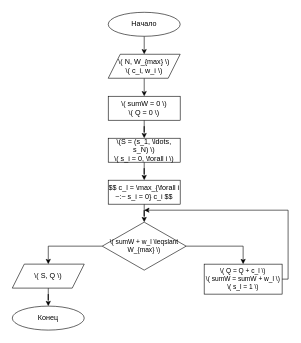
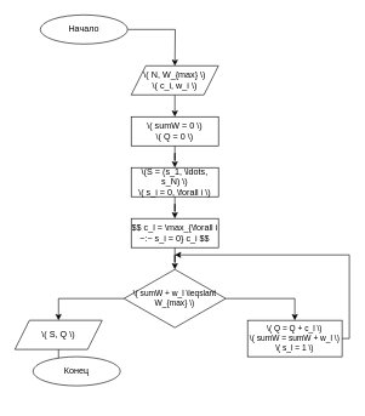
  <mxCell id="0" />
  <mxCell id="1" parent="0" />
  <mxCell id="2" style="edgeStyle=orthogonalEdgeStyle;rounded=0;orthogonalLoop=1;jettySize=auto;html=1;entryX=0.5;entryY=0;entryDx=0;entryDy=0;" parent="1" source="3" edge="1"><mxGeometry relative="1" as="geometry"><mxPoint x="240" y="90" as="targetPoint" /></mxGeometry></mxCell>
- <mxCell id="3" value="Начало" style="ellipse;whiteSpace=wrap;html=1;" parent="1" vertex="1"><mxGeometry x="180" y="20" width="120" height="40" as="geometry" /></mxCell>
+ <mxCell id="3" value="Начало" style="ellipse;whiteSpace=wrap;html=1;" parent="1" vertex="1"><mxGeometry x="55" y="20" width="120" height="40" as="geometry" /></mxCell>
  <mxCell id="4" style="edgeStyle=orthogonalEdgeStyle;rounded=0;orthogonalLoop=1;jettySize=auto;html=1;entryX=0.5;entryY=0;entryDx=0;entryDy=0;" parent="1" target="6" edge="1"><mxGeometry relative="1" as="geometry"><mxPoint x="240" y="130" as="sourcePoint" /></mxGeometry></mxCell>
  <mxCell id="5" style="edgeStyle=orthogonalEdgeStyle;rounded=0;orthogonalLoop=1;jettySize=auto;html=1;entryX=0.5;entryY=0;entryDx=0;entryDy=0;" parent="1" source="6" target="8" edge="1"><mxGeometry relative="1" as="geometry" /></mxCell>
  <mxCell id="6" value="\( sumW = 0 \)&lt;br&gt;\( Q = 0 \)" style="rounded=0;whiteSpace=wrap;html=1;" parent="1" vertex="1"><mxGeometry x="180" y="160" width="120" height="40" as="geometry" /></mxCell>
  <mxCell id="7" style="edgeStyle=orthogonalEdgeStyle;rounded=0;orthogonalLoop=1;jettySize=auto;html=1;entryX=0.5;entryY=0;entryDx=0;entryDy=0;" parent="1" source="8" target="10" edge="1"><mxGeometry relative="1" as="geometry" /></mxCell>
  <mxCell id="8" value="\(S = (s_1, \ldots, s_N) \)&lt;br&gt;\( s_i = 0, \forall i \)" style="rounded=0;whiteSpace=wrap;html=1;" parent="1" vertex="1"><mxGeometry x="180" y="230" width="120" height="40" as="geometry" /></mxCell>
  <mxCell id="9" style="edgeStyle=orthogonalEdgeStyle;rounded=0;orthogonalLoop=1;jettySize=auto;html=1;entryX=0.5;entryY=0;entryDx=0;entryDy=0;fontSize=11;" parent="1" source="10" target="13" edge="1"><mxGeometry relative="1" as="geometry" /></mxCell>
  <mxCell id="10" value="$$ c_l = \max_{\forall i ~:~ s_i = 0} c_i $$" style="rounded=0;whiteSpace=wrap;html=1;" parent="1" vertex="1"><mxGeometry x="180" y="300" width="120" height="40" as="geometry" /></mxCell>
  <mxCell id="11" value="" style="edgeStyle=orthogonalEdgeStyle;rounded=0;orthogonalLoop=1;jettySize=auto;html=1;fontSize=11;entryX=0.5;entryY=0;entryDx=0;entryDy=0;" parent="1" source="13" target="15" edge="1"><mxGeometry relative="1" as="geometry" /></mxCell>
  <mxCell id="12" style="edgeStyle=orthogonalEdgeStyle;rounded=0;orthogonalLoop=1;jettySize=auto;html=1;entryX=0.5;entryY=0;entryDx=0;entryDy=0;exitX=0;exitY=0.5;exitDx=0;exitDy=0;exitPerimeter=0;" edge="1" parent="1" source="13" target="17"><mxGeometry relative="1" as="geometry"><mxPoint x="140" y="460" as="targetPoint" /></mxGeometry></mxCell>
  <mxCell id="13" value="\( sumW + w_l \leqslant W_{max} \)" style="rhombus;whiteSpace=wrap;html=1;fontSize=11;" parent="1" vertex="1"><mxGeometry x="170" y="370" width="140" height="80" as="geometry" /></mxCell>
  <mxCell id="14" style="edgeStyle=orthogonalEdgeStyle;rounded=0;orthogonalLoop=1;jettySize=auto;html=1;exitX=1;exitY=0.5;exitDx=0;exitDy=0;" edge="1" parent="1" source="15"><mxGeometry relative="1" as="geometry"><mxPoint x="240" y="350" as="targetPoint" /><Array as="points"><mxPoint x="480" y="465" /><mxPoint x="480" y="350" /></Array></mxGeometry></mxCell>
  <mxCell id="15" value="\( Q = Q + c_l \)&lt;br&gt;\( sumW = sumW + w_l \)&lt;br&gt;\( s_l = 1 \)" style="whiteSpace=wrap;html=1;fontSize=11;" parent="1" vertex="1"><mxGeometry x="340" y="440" width="130" height="50" as="geometry" /></mxCell>
  <mxCell id="16" value="" style="edgeStyle=orthogonalEdgeStyle;rounded=0;orthogonalLoop=1;jettySize=auto;html=1;" edge="1" parent="1" source="17" target="19"><mxGeometry relative="1" as="geometry" /></mxCell>
  <mxCell id="17" value="\( S, Q \)" style="shape=parallelogram;perimeter=parallelogramPerimeter;whiteSpace=wrap;html=1;fixedSize=1;" vertex="1" parent="1"><mxGeometry x="20" y="440" width="120" height="40" as="geometry" /></mxCell>
  <mxCell id="18" value="\( N, W_{max} \)&lt;br&gt;\( c_i, w_i \)" style="shape=parallelogram;perimeter=parallelogramPerimeter;whiteSpace=wrap;html=1;fixedSize=1;" vertex="1" parent="1"><mxGeometry x="180" y="90" width="120" height="40" as="geometry" /></mxCell>
- <mxCell id="19" value="Конец" style="ellipse;whiteSpace=wrap;html=1;" vertex="1" parent="1"><mxGeometry x="20" y="510" width="120" height="40" as="geometry" /></mxCell>
+ <mxCell id="19" value="Конец" style="ellipse;whiteSpace=wrap;html=1;" vertex="1" parent="1"><mxGeometry x="45" y="490" width="120" height="40" as="geometry" /></mxCell>
